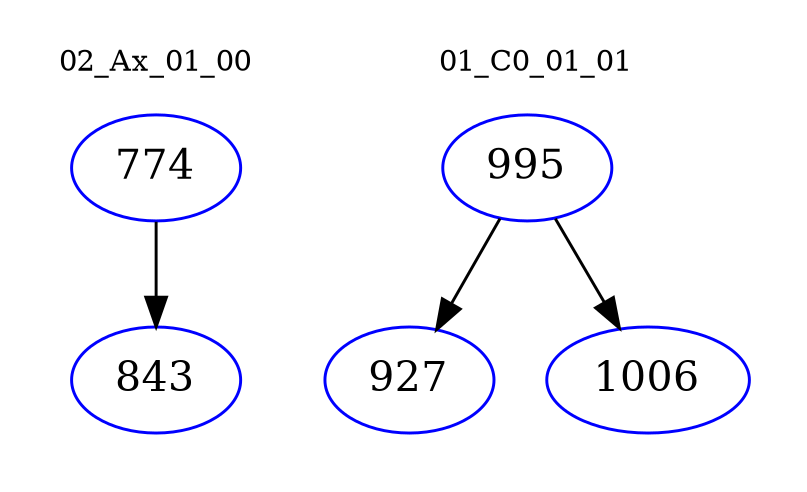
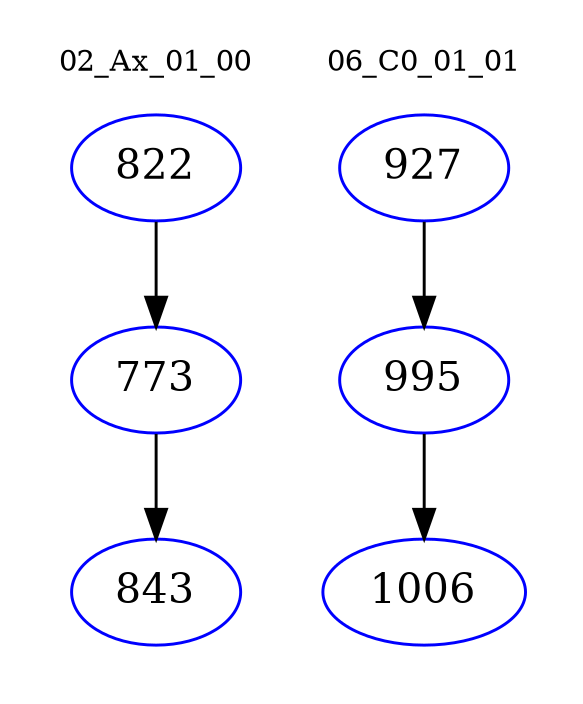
  digraph {
    node [color=blue]
    edge [color=black]
-   n2 [label=774]
+   n1 [label=822]
+   n2 [label=773]
    n3 [label=843]
    n4 [label=995]
    n5 [label=927]
    n6 [label=1006]
    subgraph cluster_1 {
      color=white
      fontsize=10
      label="02_Ax_01_00"
+     n1
      n2
      n3
    }
    subgraph cluster_2 {
      color=white
      fontsize=10
-     label="01_C0_01_01"
+     label="06_C0_01_01"
      n4
      n5
      n6
    }
+   n1 -> n2
    n2 -> n3
-   n4 -> n5
+   n5 -> n4
    n4 -> n6
  }
